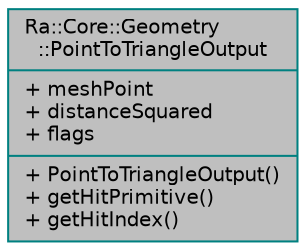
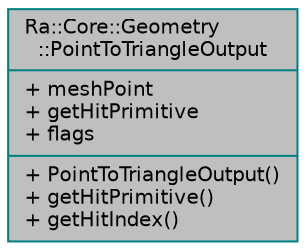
  digraph {
-   n1 [color=teal fillcolor=grey75 fontcolor=black fontname=Helvetica fontsize=10 height=0.2 label="{Ra::Core::Geometry\l::PointToTriangleOutput\n|+ meshPoint\l+ distanceSquared\l+ flags\l|+ PointToTriangleOutput()\l+ getHitPrimitive()\l+ getHitIndex()\l}" shape=record style=filled width=0.4]
+   n1 [color=teal fillcolor=grey75 fontcolor=black fontname=Helvetica fontsize=10 height=0.2 label="{Ra::Core::Geometry\l::PointToTriangleOutput\n|+ meshPoint\l+ getHitPrimitive\l+ flags\l|+ PointToTriangleOutput()\l+ getHitPrimitive()\l+ getHitIndex()\l}" shape=record style=filled width=0.4]
  }
